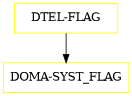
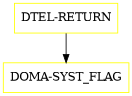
  digraph {
    node [color=yellow shape=box]
-   "DTEL-RETURN" [label="DTEL-FLAG"]
+   "DTEL-RETURN"
    "DOMA-SYST_FLAG"
    "DTEL-RETURN" -> "DOMA-SYST_FLAG"
  }
